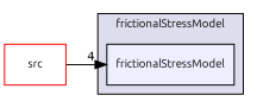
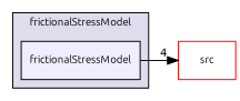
  digraph {
    compound=true
    rankdir=LR
    fontname=Ubuntu
    node [fontname=Ubuntu fontsize=10 shape=box]
    n1 [fillcolor="#eeeeff" label=frictionalStressModel pencolor=black style=filled]
    n2 [color=red label=src]
    subgraph cluster_1 {
      bgcolor="#ddddee"
      fontsize=10
      label=frictionalStressModel
      pencolor=black
      n1
    }
-   n2 -> n1 [headlabel=4 labeldistance=1.5 labelfontname=Helvetica labelfontsize=10 fontname=Ubuntu]
+   n1 -> n2 [headlabel=4 labeldistance=1.5 labelfontname=Helvetica labelfontsize=10 fontname=Ubuntu]
  }
